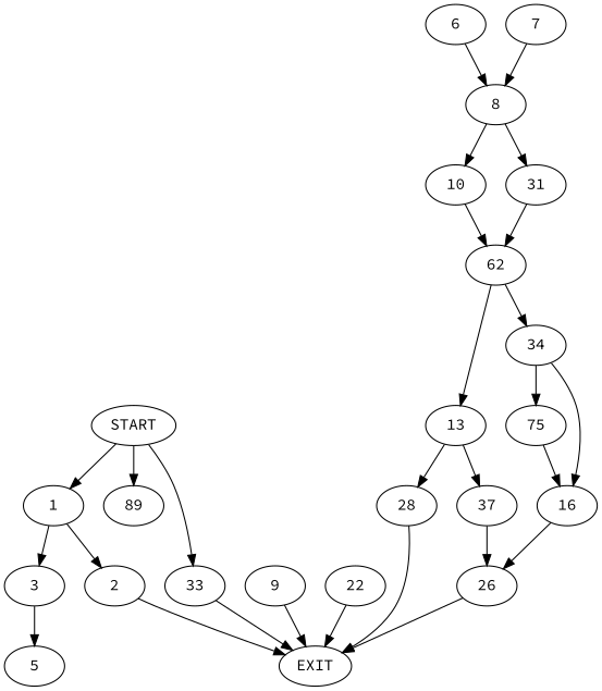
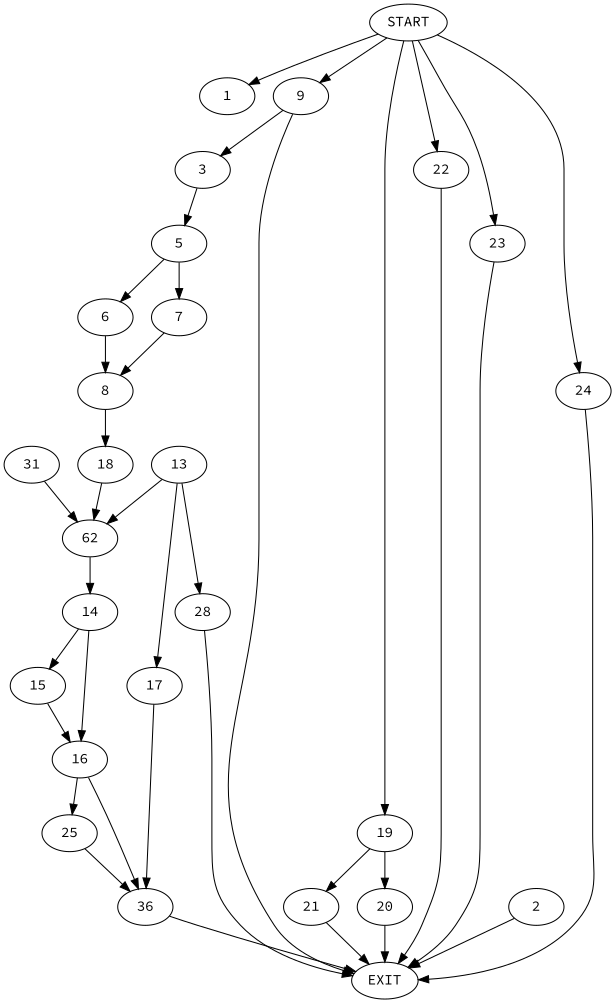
  digraph {
    fontname="Source Code Pro"
    node [fontname="Source Code Pro"]
    edge [fontname="Source Code Pro"]
    n1 [label=START]
    1
    9
-   19 [label=89]
+   19
    22
-   23 [label=33]
+   23
+   24
    2
    3
    n10 [label=EXIT]
+   20
+   21
    5
    6
    7
    8
-   10
+   10 [label=18]
    n18 [label=31]
    n19 [label=62]
    13
-   14 [label=34]
-   17 [label=37]
+   14
+   17
    n23 [label=28]
-   15 [label=75]
+   15
    16
-   26
+   26 [label=36]
+   25
    n1 -> 1
+   n1 -> 9
    n1 -> 19
+   n1 -> 22
    n1 -> 23
-   1 -> 2
-   1 -> 3
+   n1 -> 24
+   9 -> 3
    9 -> n10
+   19 -> 20
+   19 -> 21
    22 -> n10
    23 -> n10
+   24 -> n10
    2 -> n10
    3 -> 5
+   20 -> n10
+   21 -> n10
+   5 -> 6
+   5 -> 7
    6 -> 8
    7 -> 8
    8 -> 10
-   8 -> n18
    10 -> n19
    n18 -> n19
-   n19 -> 13
+   13 -> n19
    n19 -> 14
    13 -> 17
    13 -> n23
    14 -> 15
    14 -> 16
    17 -> 26
    n23 -> n10
    15 -> 16
    16 -> 26
+   16 -> 25
    26 -> n10
+   25 -> 26
  }
